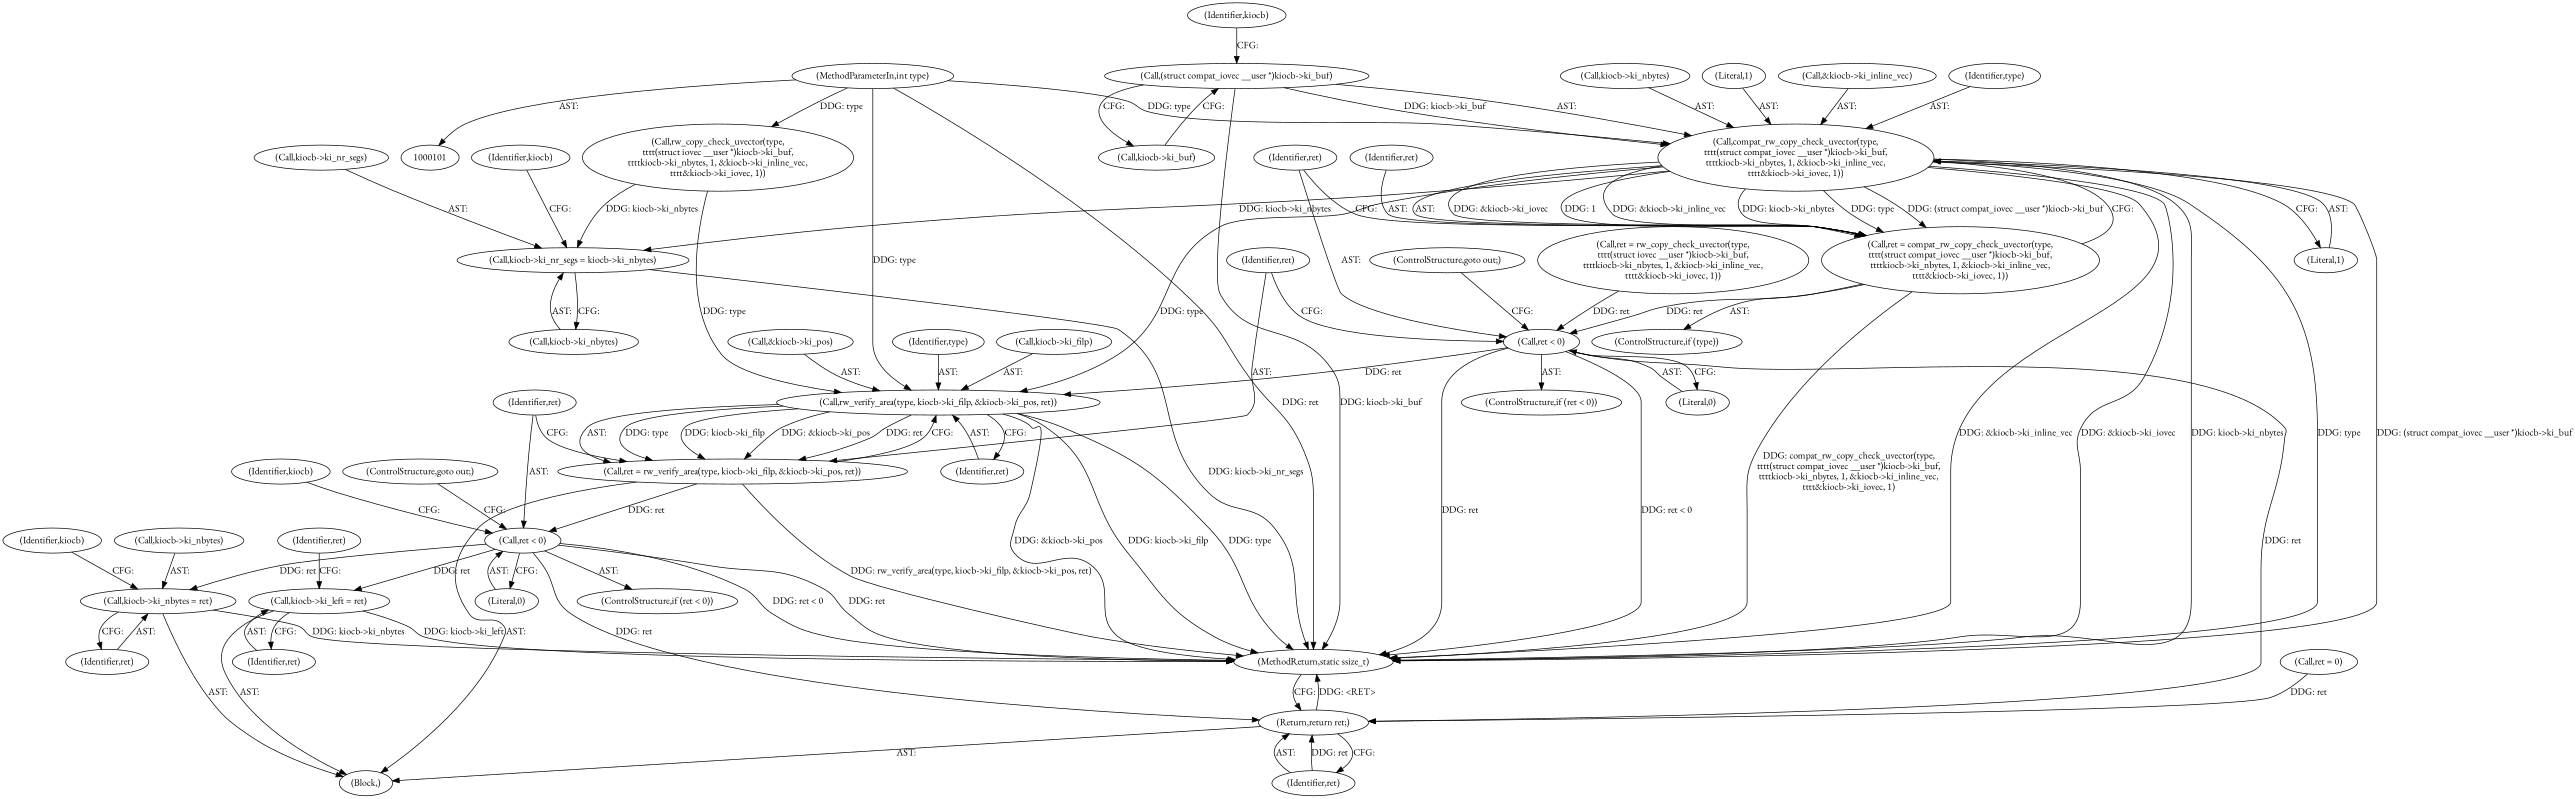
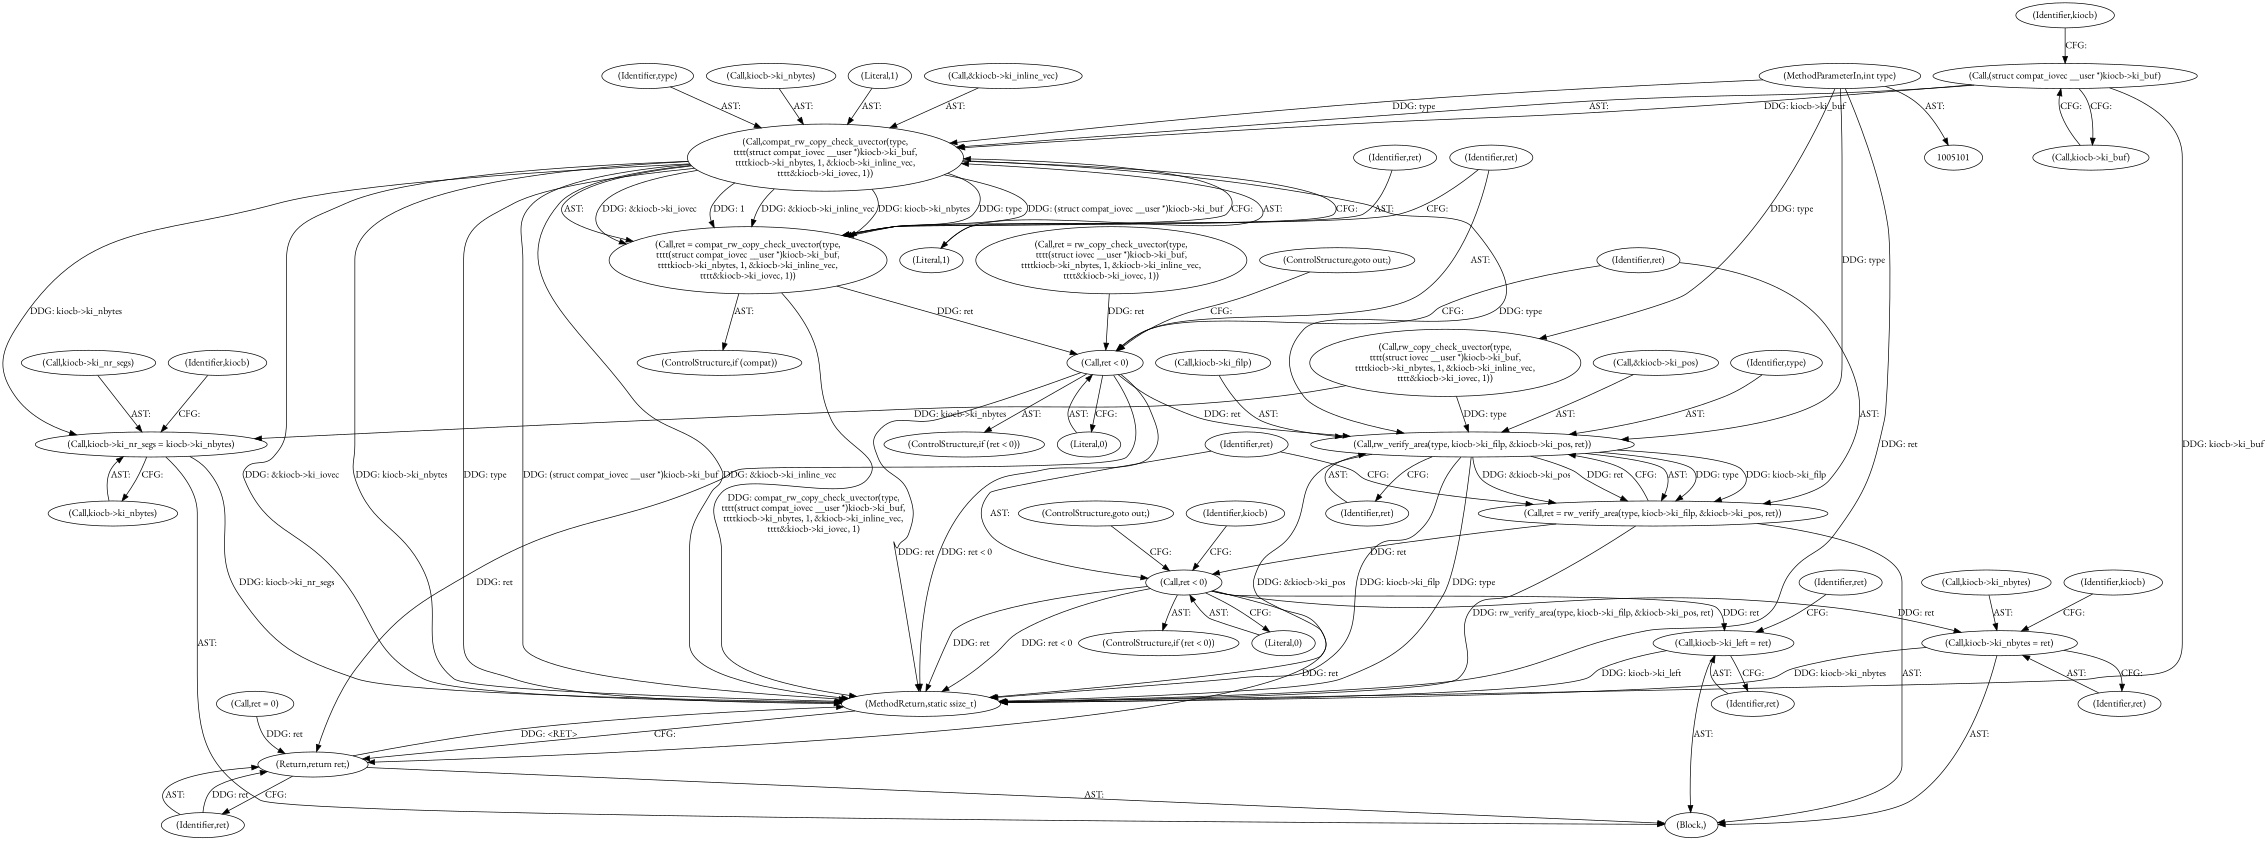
  digraph {
    fontname="EB Garamond"
    node [fontname="EB Garamond"]
    edge [fontname="EB Garamond"]
    n1 [label="(Call,compat_rw_copy_check_uvector(type,\n\t\t\t\t(struct compat_iovec __user *)kiocb->ki_buf,\n\t\t\t\tkiocb->ki_nbytes, 1, &kiocb->ki_inline_vec,\n\t\t\t\t&kiocb->ki_iovec, 1))"]
    n2 [label="(Call,ret = compat_rw_copy_check_uvector(type,\n\t\t\t\t(struct compat_iovec __user *)kiocb->ki_buf,\n\t\t\t\tkiocb->ki_nbytes, 1, &kiocb->ki_inline_vec,\n\t\t\t\t&kiocb->ki_iovec, 1))"]
    n3 [label="(Call,rw_verify_area(type, kiocb->ki_filp, &kiocb->ki_pos, ret))"]
    n4 [label="(Call,kiocb->ki_nr_segs = kiocb->ki_nbytes)"]
    n5 [label="(Literal,1)"]
    n6 [label="(MethodReturn,static ssize_t)"]
    n7 [label="(Call,ret < 0)"]
-   n8 [label="(ControlStructure,if (type))"]
+   n8 [label="(ControlStructure,if (compat))"]
    n9 [label="(Call,ret = rw_verify_area(type, kiocb->ki_filp, &kiocb->ki_pos, ret))"]
    n10 [label="(Identifier,ret)"]
    n11 [label="(Block,)"]
    n12 [label="(Call,kiocb->ki_nbytes)"]
    n13 [label="(Return,return ret;)"]
    n14 [label="(MethodParameterIn,int type)"]
    n15 [label="(Call,rw_copy_check_uvector(type,\n\t\t\t\t(struct iovec __user *)kiocb->ki_buf,\n\t\t\t\tkiocb->ki_nbytes, 1, &kiocb->ki_inline_vec,\n\t\t\t\t&kiocb->ki_iovec, 1))"]
-   1000101
+   1000101 [label=1005101]
    n17 [label="(Call,(struct compat_iovec __user *)kiocb->ki_buf)"]
    n18 [label="(Call,kiocb->ki_buf)"]
    n19 [label="(ControlStructure,if (ret < 0))"]
    n20 [label="(Literal,0)"]
    n21 [label="(Identifier,ret)"]
    n22 [label="(Call,ret < 0)"]
    n23 [label="(Call,kiocb->ki_nbytes = ret)"]
    n24 [label="(Call,kiocb->ki_left = ret)"]
    n25 [label="(ControlStructure,if (ret < 0))"]
    n26 [label="(Literal,0)"]
    n27 [label="(Identifier,ret)"]
    n28 [label="(Identifier,ret)"]
    n29 [label="(Call,&kiocb->ki_pos)"]
    n30 [label="(Call,kiocb->ki_nr_segs)"]
    n31 [label="(Literal,1)"]
    n32 [label="(Identifier,type)"]
    n33 [label="(ControlStructure,goto out;)"]
    n34 [label="(Call,&kiocb->ki_inline_vec)"]
    n35 [label="(Identifier,type)"]
    n36 [label="(Call,kiocb->ki_filp)"]
    n37 [label="(Identifier,ret)"]
    n38 [label="(ControlStructure,goto out;)"]
    n39 [label="(Call,kiocb->ki_nbytes)"]
    n40 [label="(Identifier,ret)"]
    n41 [label="(Call,kiocb->ki_nbytes)"]
    n42 [label="(Identifier,kiocb)"]
    n43 [label="(Identifier,ret)"]
    n44 [label="(Identifier,kiocb)"]
    n45 [label="(Call,ret = rw_copy_check_uvector(type,\n\t\t\t\t(struct iovec __user *)kiocb->ki_buf,\n\t\t\t\tkiocb->ki_nbytes, 1, &kiocb->ki_inline_vec,\n\t\t\t\t&kiocb->ki_iovec, 1))"]
    n46 [label="(Identifier,kiocb)"]
    n47 [label="(Identifier,kiocb)"]
    n48 [label="(Identifier,ret)"]
    n49 [label="(Call,ret = 0)"]
    n50 [label="(Identifier,ret)"]
    n1 -> n2 [label="AST: "]
    n1 -> n2 [label="DDG: &kiocb->ki_iovec"]
    n1 -> n2 [label="DDG: 1"]
    n1 -> n2 [label="DDG: &kiocb->ki_inline_vec"]
    n1 -> n2 [label="DDG: kiocb->ki_nbytes"]
    n1 -> n2 [label="DDG: type"]
    n1 -> n2 [label="DDG: (struct compat_iovec __user *)kiocb->ki_buf"]
    n1 -> n3 [label="DDG: type"]
    n1 -> n4 [label="DDG: kiocb->ki_nbytes"]
    n1 -> n5 [label="CFG: "]
    n1 -> n6 [label="DDG: &kiocb->ki_iovec"]
    n1 -> n6 [label="DDG: kiocb->ki_nbytes"]
    n1 -> n6 [label="DDG: type"]
    n1 -> n6 [label="DDG: (struct compat_iovec __user *)kiocb->ki_buf"]
    n1 -> n6 [label="DDG: &kiocb->ki_inline_vec"]
    n2 -> n1 [label="CFG: "]
    n2 -> n6 [label="DDG: compat_rw_copy_check_uvector(type,\n\t\t\t\t(struct compat_iovec __user *)kiocb->ki_buf,\n\t\t\t\tkiocb->ki_nbytes, 1, &kiocb->ki_inline_vec,\n\t\t\t\t&kiocb->ki_iovec, 1)"]
    n2 -> n7 [label="DDG: ret"]
    n2 -> n8 [label="AST: "]
    n3 -> n6 [label="DDG: &kiocb->ki_pos"]
    n3 -> n6 [label="DDG: kiocb->ki_filp"]
    n3 -> n6 [label="DDG: type"]
    n3 -> n9 [label="AST: "]
    n3 -> n9 [label="DDG: type"]
    n3 -> n9 [label="DDG: kiocb->ki_filp"]
    n3 -> n9 [label="DDG: &kiocb->ki_pos"]
    n3 -> n9 [label="DDG: ret"]
    n3 -> n10 [label="CFG: "]
    n4 -> n6 [label="DDG: kiocb->ki_nr_segs"]
+   n4 -> n11 [label="AST: "]
    n4 -> n12 [label="CFG: "]
    n5 -> n1 [label="AST: "]
    n6 -> n13 [label="CFG: "]
    n7 -> n3 [label="DDG: ret"]
    n7 -> n6 [label="DDG: ret < 0"]
    n7 -> n6 [label="DDG: ret"]
    n7 -> n13 [label="DDG: ret"]
    n7 -> n19 [label="AST: "]
    n7 -> n20 [label="CFG: "]
    n9 -> n3 [label="CFG: "]
    n9 -> n6 [label="DDG: rw_verify_area(type, kiocb->ki_filp, &kiocb->ki_pos, ret)"]
    n9 -> n11 [label="AST: "]
    n9 -> n22 [label="DDG: ret"]
    n10 -> n3 [label="AST: "]
    n12 -> n4 [label="AST: "]
    n13 -> n6 [label="DDG: <RET>"]
    n13 -> n11 [label="AST: "]
    n13 -> n21 [label="CFG: "]
    n14 -> n1 [label="DDG: type"]
    n14 -> n3 [label="DDG: type"]
    n14 -> n6 [label="DDG: ret"]
    n14 -> n15 [label="DDG: type"]
    n14 -> 1000101 [label="AST: "]
    n15 -> n3 [label="DDG: type"]
    n15 -> n4 [label="DDG: kiocb->ki_nbytes"]
    n17 -> n1 [label="AST: "]
    n17 -> n1 [label="DDG: kiocb->ki_buf"]
    n17 -> n6 [label="DDG: kiocb->ki_buf"]
    n17 -> n18 [label="CFG: "]
    n18 -> n17 [label="CFG: "]
    n20 -> n7 [label="AST: "]
    n21 -> n13 [label="AST: "]
    n21 -> n13 [label="DDG: ret"]
    n22 -> n6 [label="DDG: ret < 0"]
    n22 -> n6 [label="DDG: ret"]
    n22 -> n13 [label="DDG: ret"]
    n22 -> n23 [label="DDG: ret"]
    n22 -> n24 [label="DDG: ret"]
    n22 -> n25 [label="AST: "]
    n22 -> n26 [label="CFG: "]
    n23 -> n6 [label="DDG: kiocb->ki_nbytes"]
    n23 -> n11 [label="AST: "]
    n23 -> n27 [label="CFG: "]
    n24 -> n6 [label="DDG: kiocb->ki_left"]
    n24 -> n11 [label="AST: "]
    n24 -> n28 [label="CFG: "]
    n26 -> n22 [label="AST: "]
    n27 -> n23 [label="AST: "]
    n28 -> n24 [label="AST: "]
    n29 -> n3 [label="AST: "]
    n30 -> n4 [label="AST: "]
    n31 -> n1 [label="AST: "]
    n32 -> n3 [label="AST: "]
    n33 -> n22 [label="CFG: "]
    n34 -> n1 [label="AST: "]
    n35 -> n1 [label="AST: "]
    n36 -> n3 [label="AST: "]
    n37 -> n9 [label="CFG: "]
    n37 -> n22 [label="AST: "]
    n38 -> n7 [label="CFG: "]
    n39 -> n23 [label="AST: "]
    n40 -> n7 [label="CFG: "]
    n40 -> n9 [label="AST: "]
    n41 -> n1 [label="AST: "]
    n42 -> n17 [label="CFG: "]
    n43 -> n24 [label="CFG: "]
    n44 -> n23 [label="CFG: "]
    n45 -> n7 [label="DDG: ret"]
    n46 -> n22 [label="CFG: "]
    n47 -> n4 [label="CFG: "]
    n48 -> n2 [label="CFG: "]
    n48 -> n7 [label="AST: "]
    n49 -> n13 [label="DDG: ret"]
    n50 -> n2 [label="AST: "]
  }
